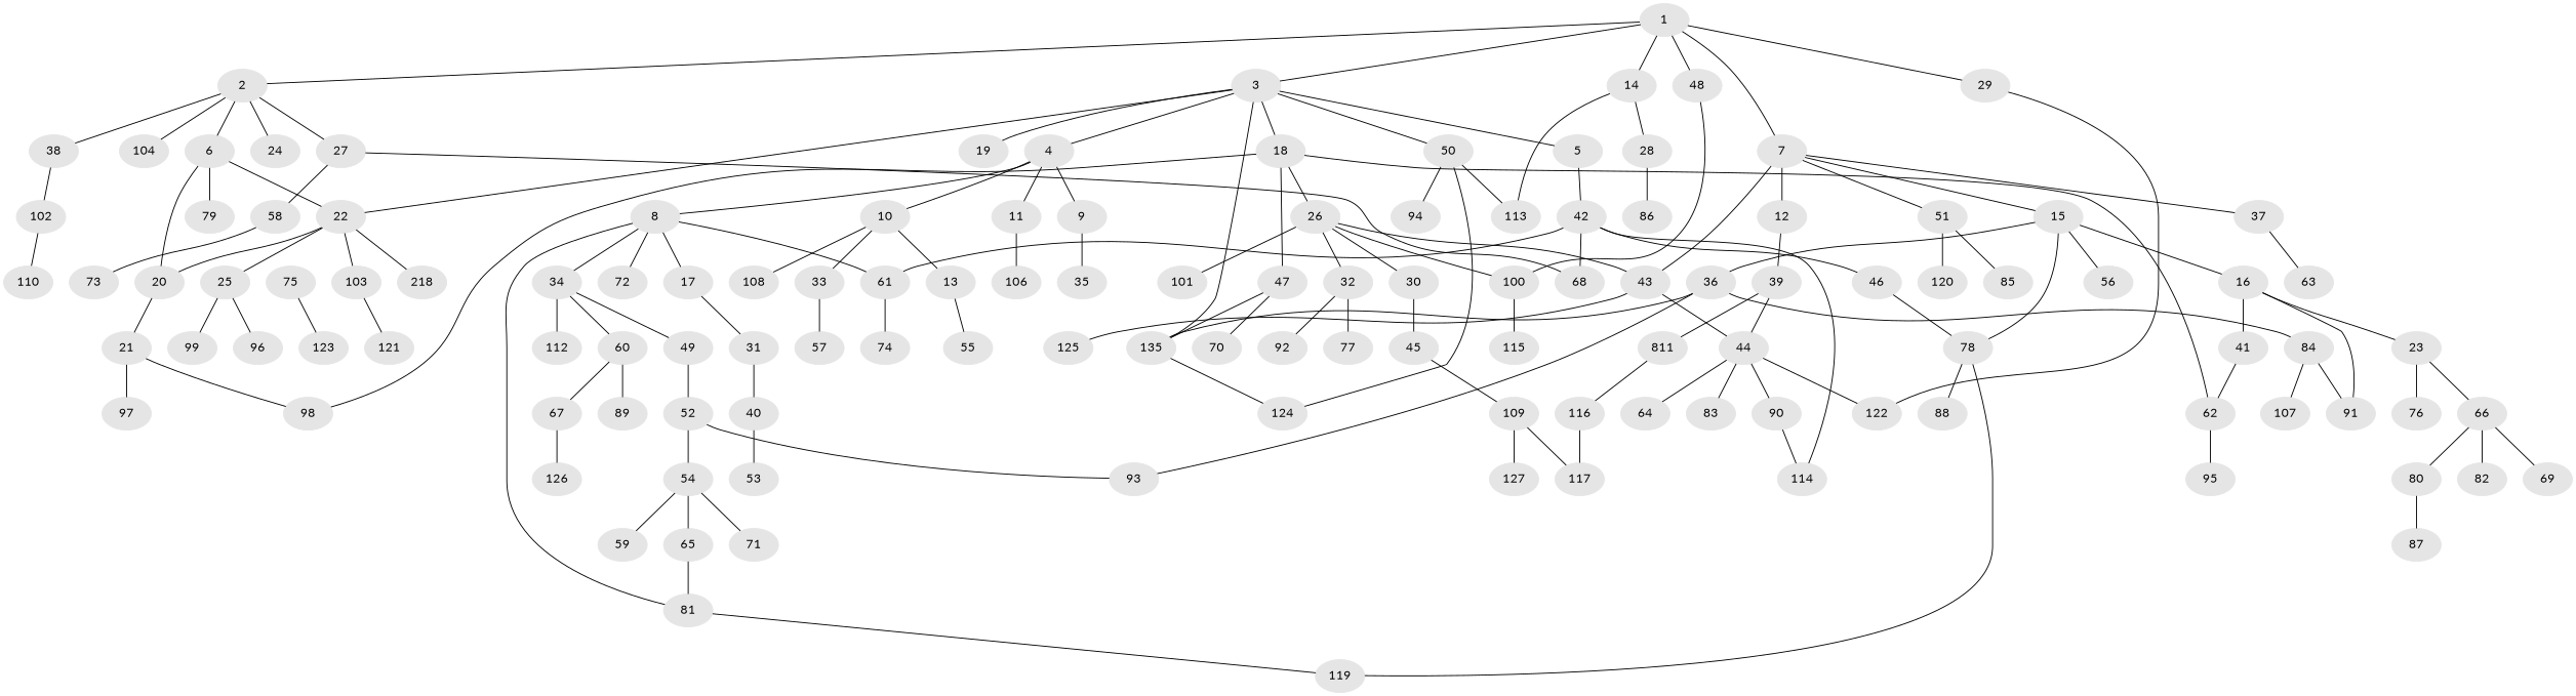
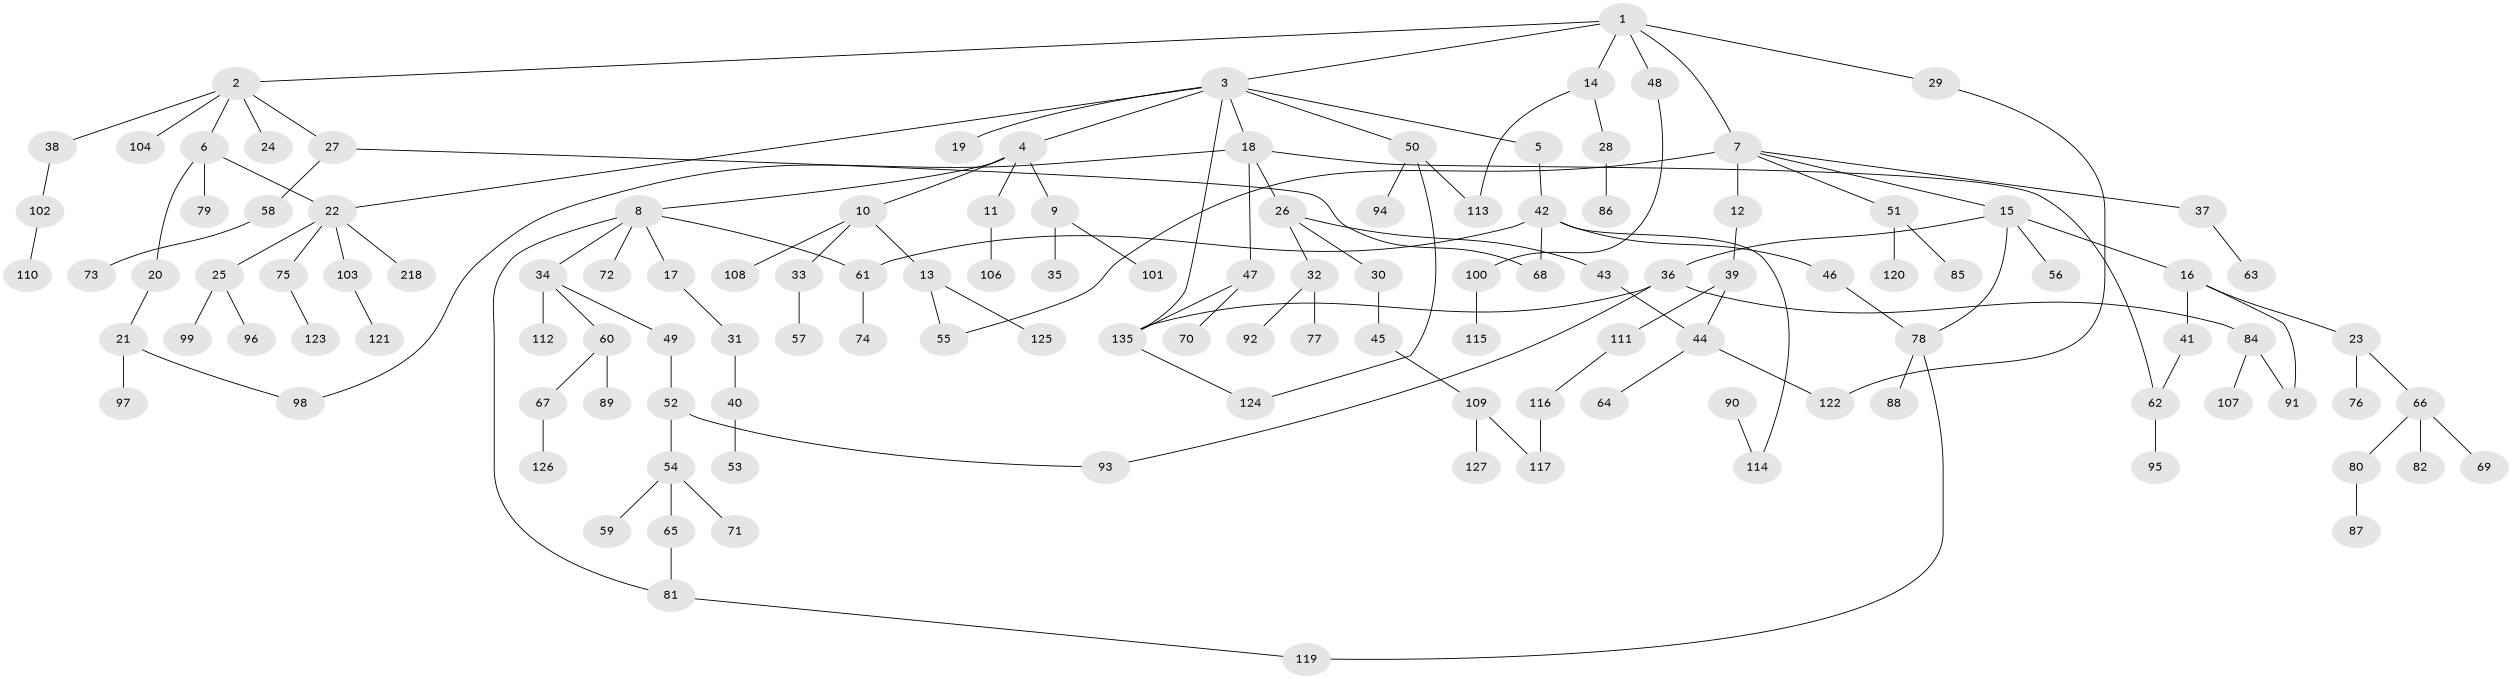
  graph {
    fontname=Lato
    node [color=gray90 fontname=Lato style=filled]
    edge [fontname=Lato]
    1
    2
    3
    7
    14
    29
    48
    6
    24
    27
    38
    104
    4
    5
    18
    19
    22
    50
    n19 [label=135]
    12
    15
    37
    51
    55
    28
    113
    122
    100
    20
    79
    58
    68
    102
    8
    9
    10
    11
    42
    26
    47
    62
    98
    25
    75
    103
    n46 [label=218]
    94
    124
    17
    34
    61
    72
    81
    35
    101
    13
    33
    108
    106
    46
    114
    21
    39
    16
    36
    56
    78
    63
    85
    120
    31
    49
    60
    112
    74
    119
    125
    57
    44
-   111 [label=811]
+   111
    86
    23
    41
    91
    84
    93
    88
    66
    76
    40
    30
    32
    43
    70
    95
    97
    96
    99
    123
    121
    69
    80
    82
    45
    77
    92
    115
    73
    109
    53
    52
    67
    89
    107
    110
    64
-   83
    90
    116
    117
    127
    54
    59
    65
    71
    126
    87
    1 -- 2
    1 -- 3
    1 -- 7
    1 -- 14
    1 -- 29
    1 -- 48
    2 -- 6
    2 -- 24
    2 -- 27
    2 -- 38
    2 -- 104
    3 -- 4
    3 -- 5
    3 -- 18
    3 -- 19
    3 -- 22
    3 -- 50
    3 -- n19
    7 -- 12
    7 -- 15
    7 -- 37
    7 -- 51
-   7 -- 43
+   7 -- 55
    14 -- 28
    14 -- 113
    29 -- 122
    48 -- 100
    6 -- 22
    6 -- 20
    6 -- 79
    27 -- 58
    27 -- 68
    38 -- 102
    4 -- 8
    4 -- 9
    4 -- 10
    4 -- 11
    5 -- 42
    18 -- 26
    18 -- 47
    18 -- 62
    18 -- 98
    22 -- 25
-   22 -- 20
+   22 -- 75
    22 -- 103
    22 -- n46
    50 -- 113
    50 -- 94
    50 -- 124
    n19 -- 124
    12 -- 39
    15 -- 16
    15 -- 36
    15 -- 56
    15 -- 78
    37 -- 63
    51 -- 85
    51 -- 120
    28 -- 86
    100 -- 115
    20 -- 21
    58 -- 73
    102 -- 110
    8 -- 17
    8 -- 34
    8 -- 61
    8 -- 72
    8 -- 81
    9 -- 35
-   26 -- 101
+   9 -- 101
    10 -- 13
    10 -- 33
    10 -- 108
    11 -- 106
    42 -- 68
    42 -- 61
    42 -- 46
    42 -- 114
-   26 -- 100
    26 -- 30
    26 -- 32
    26 -- 43
    47 -- n19
    47 -- 70
    62 -- 95
    25 -- 96
    25 -- 99
    75 -- 123
    103 -- 121
    17 -- 31
    34 -- 49
    34 -- 60
    34 -- 112
    61 -- 74
    81 -- 119
    13 -- 55
-   43 -- 125
+   13 -- 125
    33 -- 57
    46 -- 78
    21 -- 98
    21 -- 97
    39 -- 44
    39 -- 111
    16 -- 23
    16 -- 41
    16 -- 91
    36 -- n19
    36 -- 84
    36 -- 93
    78 -- 119
    78 -- 88
    31 -- 40
    49 -- 52
    60 -- 67
    60 -- 89
    44 -- 122
    44 -- 64
-   44 -- 83
-   44 -- 90
    111 -- 116
    23 -- 66
    23 -- 76
    41 -- 62
    84 -- 91
    84 -- 107
    66 -- 69
    66 -- 80
    66 -- 82
    40 -- 53
    30 -- 45
    32 -- 77
    32 -- 92
    43 -- 44
    80 -- 87
    45 -- 109
    109 -- 117
    109 -- 127
    52 -- 93
    52 -- 54
    67 -- 126
    90 -- 114
    116 -- 117
    54 -- 59
    54 -- 65
    54 -- 71
    65 -- 81
  }
